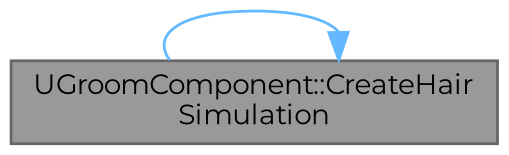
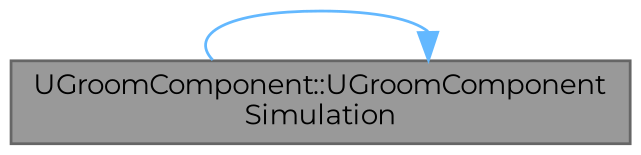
  digraph {
    rankdir=LR
    fontname=Montserrat
-   n1 [color=gray40 fillcolor=grey60 fontcolor=black fontname=Montserrat fontsize=10 height=0.2 label="UGroomComponent::CreateHair\lSimulation" shape=box style=filled width=0.4]
+   n1 [color=gray40 fillcolor=grey60 fontcolor=black fontname=Montserrat fontsize=10 height=0.2 label="UGroomComponent::UGroomComponent\lSimulation" shape=box style=filled width=0.4]
    n1 -> n1 [color=steelblue1 fontname=Montserrat fontsize=10 labelfontname=Helvetica labelfontsize=10 style=solid]
  }
